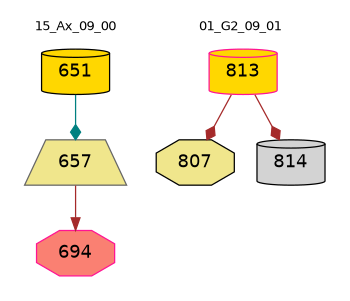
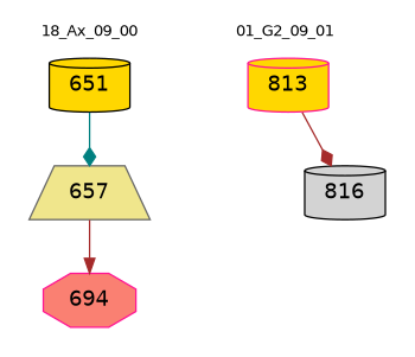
  digraph {
    fontname="DejaVu Sans"
    node [color=black fillcolor=khaki fontname="DejaVu Sans" shape=cylinder style=filled]
    edge [arrowhead=diamond color=brown fontname="DejaVu Sans"]
    n1 [color=gray40 label=657 shape=trapezium]
    n2 [fillcolor=gold label=651]
    n3 [color=deeppink fillcolor=salmon label=694 shape=octagon]
    n4 [color=deeppink fillcolor=gold label=813]
-   n5 [label=807 shape=octagon]
-   n6 [fillcolor=lightgrey label=814]
+   n6 [fillcolor=lightgrey label=816]
    subgraph cluster_1 {
      color=white
      fontsize=10
-     label="15_Ax_09_00"
+     label="18_Ax_09_00"
      n1
      n2
      n3
    }
    subgraph cluster_2 {
      color=white
      fontsize=10
      label="01_G2_09_01"
      n4
-     n5
      n6
    }
    n1 -> n3 [arrowhead=normal]
    n2 -> n1 [color=teal]
-   n4 -> n5
    n4 -> n6
  }
